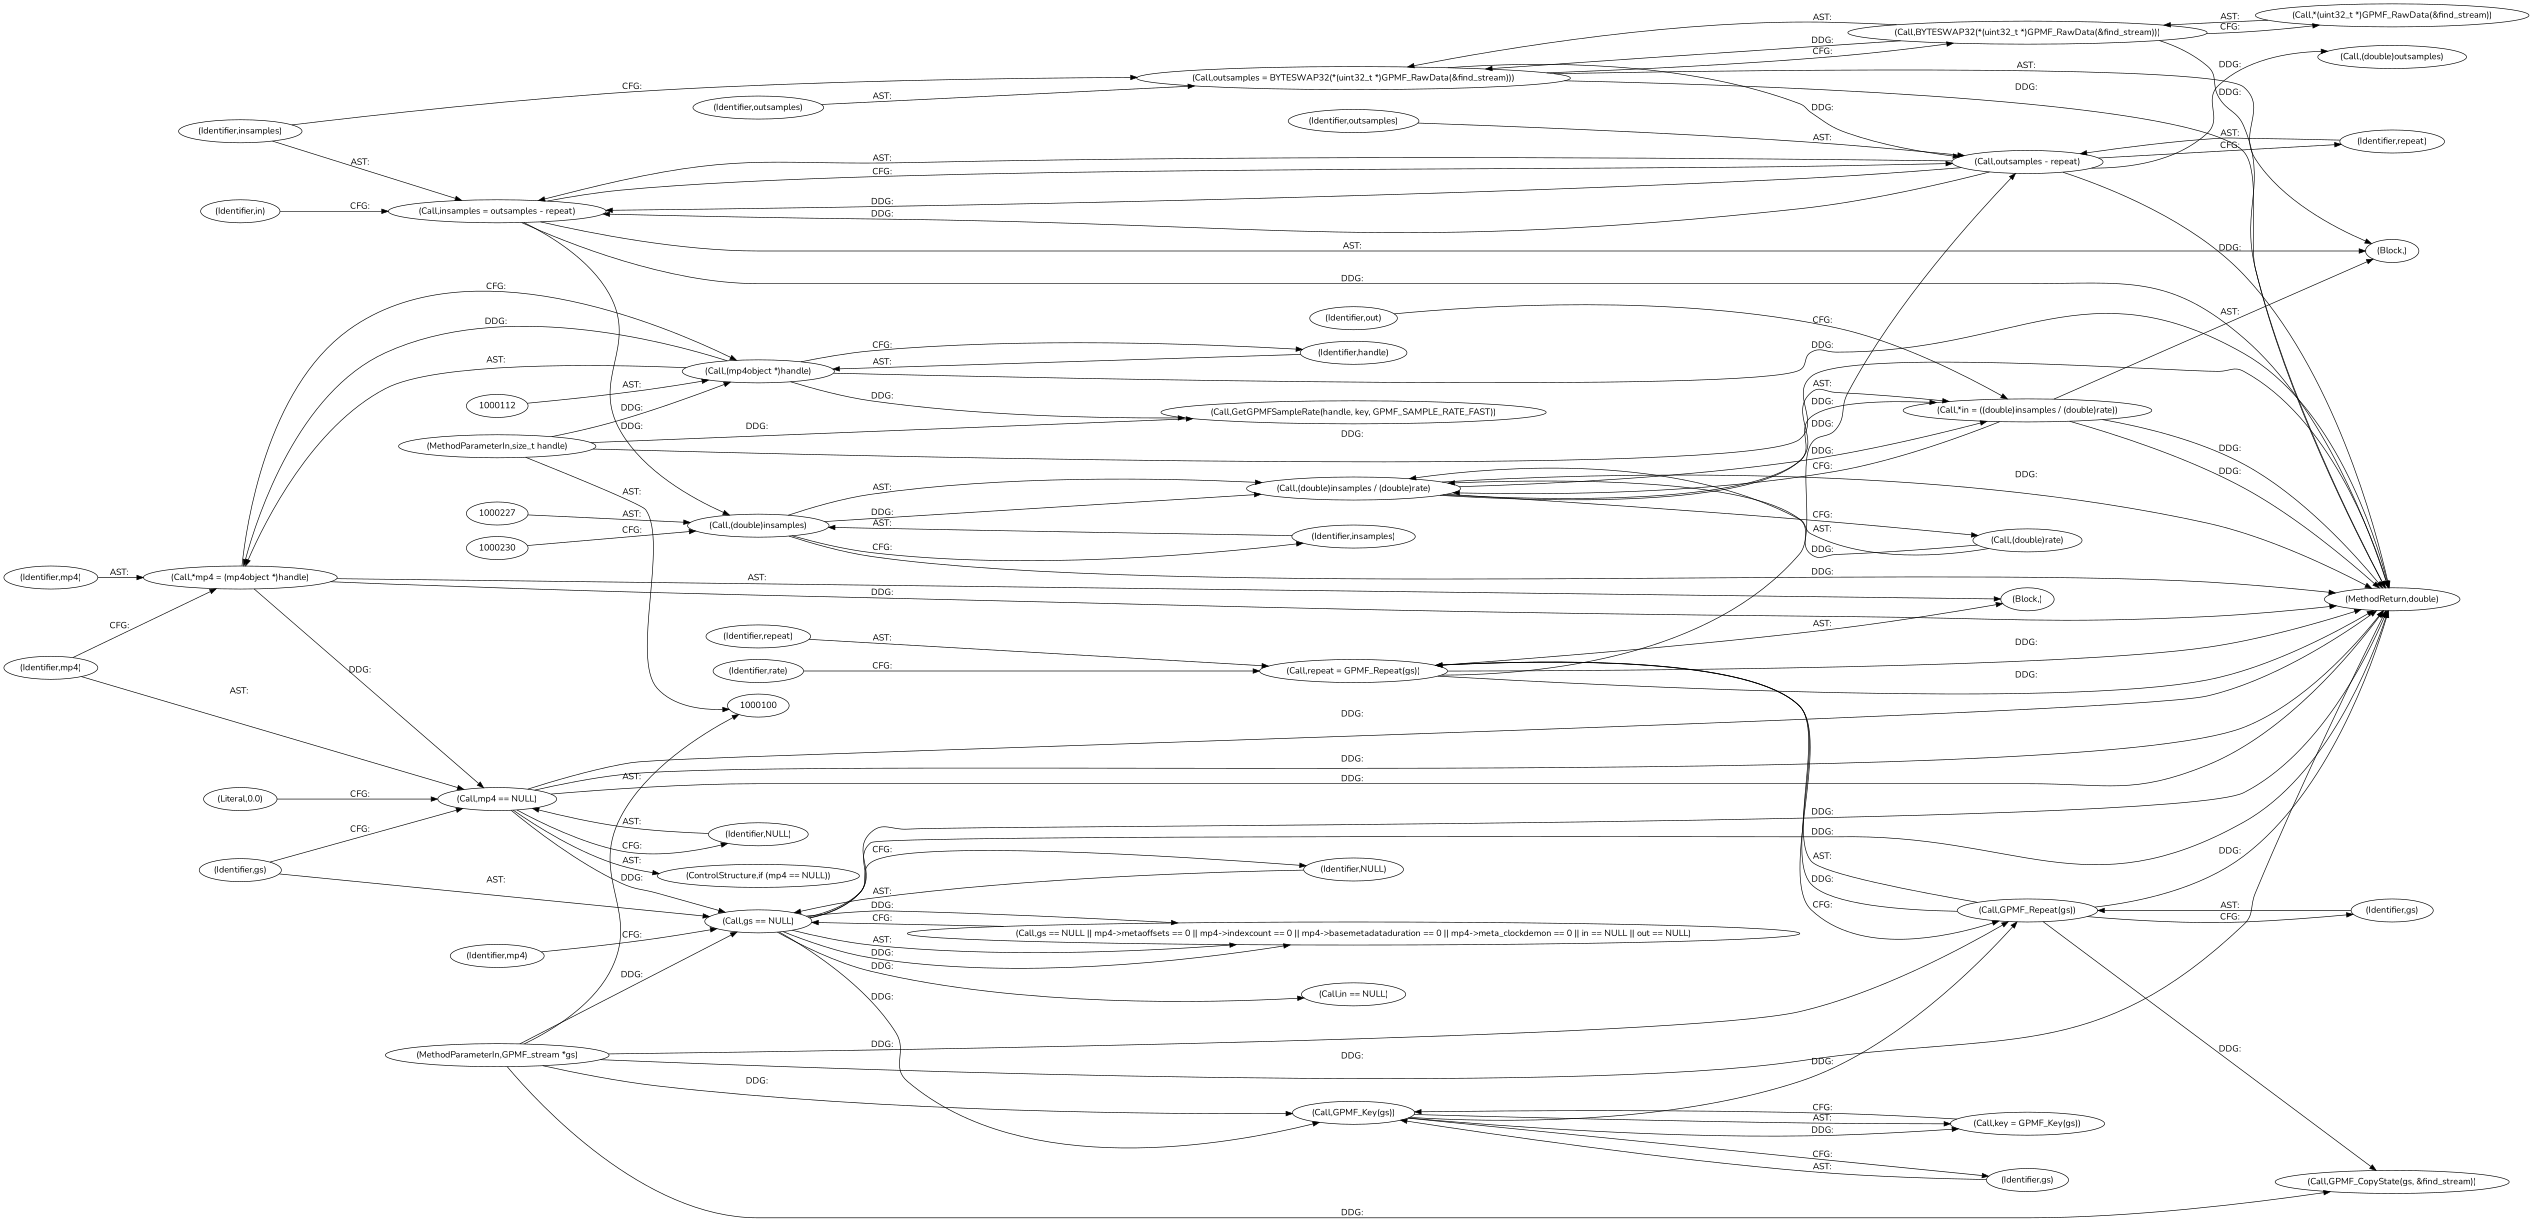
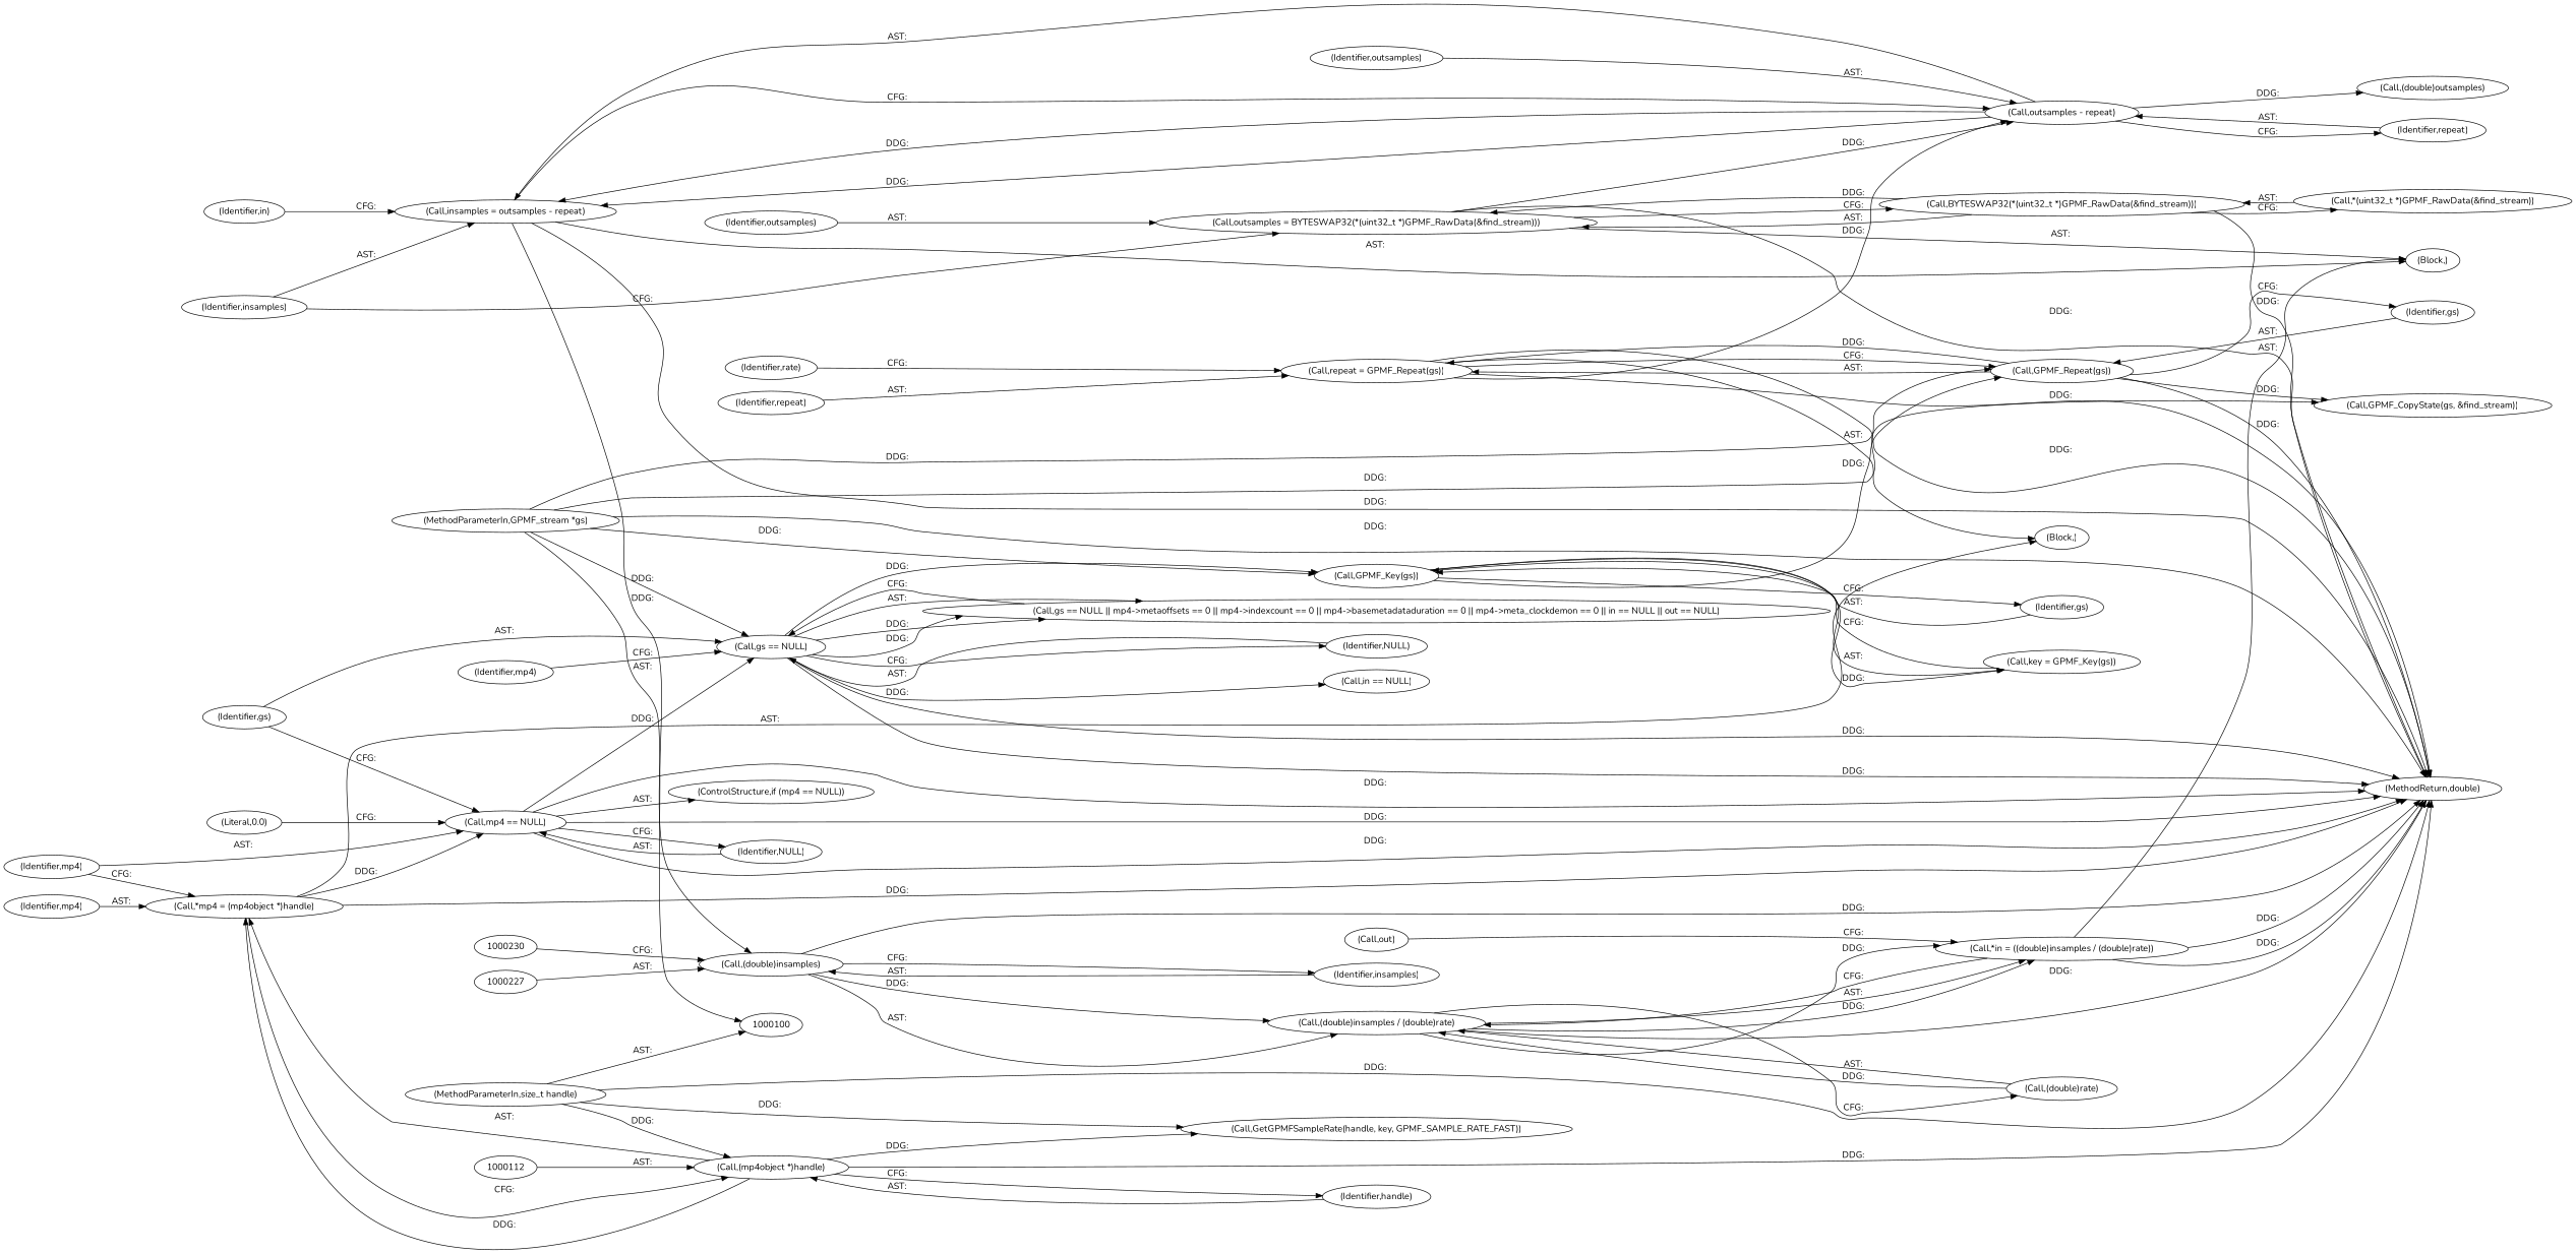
  digraph {
    fontname=Nunito
    rankdir=LR
    node [fontname=Nunito]
    edge [fontname=Nunito]
    n1 [label="(Call,insamples = outsamples - repeat)"]
    n2 [label="(Call,outsamples - repeat)"]
    n3 [label="(Call,(double)insamples)"]
    n4 [label="(MethodReturn,double)"]
    n5 [label="(Block,)"]
    n6 [label="(Identifier,repeat)"]
    n7 [label="(Call,(double)outsamples)"]
    n8 [label="(Call,(double)insamples / (double)rate)"]
    n9 [label="(Identifier,insamples)"]
    n10 [label="(Call,outsamples = BYTESWAP32(*(uint32_t *)GPMF_RawData(&find_stream)))"]
    n11 [label="(Call,BYTESWAP32(*(uint32_t *)GPMF_RawData(&find_stream)))"]
    n12 [label="(Call,*(uint32_t *)GPMF_RawData(&find_stream))"]
    n13 [label="(Call,repeat = GPMF_Repeat(gs))"]
    n14 [label="(Call,GPMF_Repeat(gs))"]
    n15 [label="(Block,)"]
    n16 [label="(Call,GPMF_CopyState(gs, &find_stream))"]
    n17 [label="(Identifier,gs)"]
    n18 [label="(Call,GPMF_Key(gs))"]
    n19 [label="(Identifier,gs)"]
    n20 [label="(Call,key = GPMF_Key(gs))"]
    n21 [label="(Call,gs == NULL)"]
    n22 [label="(Call,gs == NULL || mp4->metaoffsets == 0 || mp4->indexcount == 0 || mp4->basemetadataduration == 0 || mp4->meta_clockdemon == 0 || in == NULL || out == NULL)"]
    n23 [label="(Call,in == NULL)"]
    n24 [label="(Identifier,NULL)"]
    n25 [label="(MethodParameterIn,GPMF_stream *gs)"]
    1000100
    n27 [label="(Call,mp4 == NULL)"]
    n28 [label="(Identifier,NULL)"]
    n29 [label="(ControlStructure,if (mp4 == NULL))"]
    n30 [label="(Call,*mp4 = (mp4object *)handle)"]
    n31 [label="(Call,(mp4object *)handle)"]
    n32 [label="(Call,GetGPMFSampleRate(handle, key, GPMF_SAMPLE_RATE_FAST))"]
    n33 [label="(Identifier,handle)"]
    n34 [label="(MethodParameterIn,size_t handle)"]
    n35 [label="(Call,*in = ((double)insamples / (double)rate))"]
    n36 [label="(Call,(double)rate)"]
    n37 [label="(Identifier,in)"]
    n38 [label="(Identifier,gs)"]
    n39 [label="(Identifier,outsamples)"]
    n40 [label="(Identifier,mp4)"]
    n41 [label="(Literal,0.0)"]
    n42 [label="(Identifier,mp4)"]
    n43 [label="(Identifier,repeat)"]
    n44 [label="(Identifier,mp4)"]
    n45 [label="(Identifier,insamples)"]
    n46 [label="(Identifier,rate)"]
    n47 [label="(Identifier,outsamples)"]
-   n48 [label="(Identifier,out)"]
+   n48 [label="(Call,out)"]
    1000112
    1000227
    1000230
    n1 -> n2 [label="CFG: "]
    n1 -> n3 [label="DDG: "]
    n1 -> n4 [label="DDG: "]
    n1 -> n5 [label="AST: "]
    n2 -> n1 [label="AST: "]
    n2 -> n1 [label="DDG: "]
    n2 -> n1 [label="DDG: "]
-   n2 -> n4 [label="DDG: "]
    n2 -> n6 [label="CFG: "]
    n2 -> n7 [label="DDG: "]
    n3 -> n4 [label="DDG: "]
    n3 -> n8 [label="AST: "]
    n3 -> n8 [label="DDG: "]
    n3 -> n9 [label="CFG: "]
    n6 -> n2 [label="AST: "]
    n8 -> n4 [label="DDG: "]
    n8 -> n35 [label="AST: "]
    n8 -> n35 [label="DDG: "]
    n8 -> n35 [label="DDG: "]
    n8 -> n36 [label="CFG: "]
    n9 -> n3 [label="AST: "]
    n10 -> n2 [label="DDG: "]
    n10 -> n4 [label="DDG: "]
    n10 -> n5 [label="AST: "]
    n10 -> n11 [label="CFG: "]
    n11 -> n4 [label="DDG: "]
    n11 -> n10 [label="AST: "]
    n11 -> n10 [label="DDG: "]
    n11 -> n12 [label="CFG: "]
    n12 -> n11 [label="AST: "]
    n13 -> n2 [label="DDG: "]
    n13 -> n4 [label="DDG: "]
    n13 -> n4 [label="DDG: "]
    n13 -> n14 [label="CFG: "]
    n13 -> n15 [label="AST: "]
    n14 -> n4 [label="DDG: "]
    n14 -> n13 [label="AST: "]
    n14 -> n13 [label="DDG: "]
    n14 -> n16 [label="DDG: "]
    n14 -> n17 [label="CFG: "]
    n17 -> n14 [label="AST: "]
    n18 -> n14 [label="DDG: "]
    n18 -> n19 [label="CFG: "]
    n18 -> n20 [label="AST: "]
    n18 -> n20 [label="DDG: "]
    n19 -> n18 [label="AST: "]
    n20 -> n18 [label="CFG: "]
    n21 -> n4 [label="DDG: "]
    n21 -> n4 [label="DDG: "]
    n21 -> n18 [label="DDG: "]
    n21 -> n22 [label="AST: "]
    n21 -> n22 [label="DDG: "]
    n21 -> n22 [label="DDG: "]
    n21 -> n23 [label="DDG: "]
    n21 -> n24 [label="CFG: "]
    n22 -> n21 [label="CFG: "]
    n24 -> n21 [label="AST: "]
    n25 -> n4 [label="DDG: "]
    n25 -> n14 [label="DDG: "]
    n25 -> n16 [label="DDG: "]
    n25 -> n18 [label="DDG: "]
    n25 -> n21 [label="DDG: "]
    n25 -> 1000100 [label="AST: "]
    n27 -> n4 [label="DDG: "]
    n27 -> n4 [label="DDG: "]
    n27 -> n4 [label="DDG: "]
    n27 -> n21 [label="DDG: "]
    n27 -> n28 [label="CFG: "]
    n27 -> n29 [label="AST: "]
    n28 -> n27 [label="AST: "]
    n30 -> n4 [label="DDG: "]
    n30 -> n15 [label="AST: "]
    n30 -> n27 [label="DDG: "]
    n30 -> n31 [label="CFG: "]
    n31 -> n4 [label="DDG: "]
    n31 -> n30 [label="AST: "]
    n31 -> n30 [label="DDG: "]
    n31 -> n32 [label="DDG: "]
    n31 -> n33 [label="CFG: "]
    n33 -> n31 [label="AST: "]
    n34 -> n4 [label="DDG: "]
    n34 -> 1000100 [label="AST: "]
    n34 -> n31 [label="DDG: "]
    n34 -> n32 [label="DDG: "]
    n35 -> n4 [label="DDG: "]
    n35 -> n4 [label="DDG: "]
    n35 -> n5 [label="AST: "]
    n35 -> n8 [label="CFG: "]
    n36 -> n8 [label="AST: "]
    n36 -> n8 [label="DDG: "]
    n37 -> n1 [label="CFG: "]
    n38 -> n21 [label="AST: "]
    n38 -> n27 [label="CFG: "]
    n39 -> n2 [label="AST: "]
    n40 -> n30 [label="AST: "]
    n41 -> n27 [label="CFG: "]
    n42 -> n21 [label="CFG: "]
    n43 -> n13 [label="AST: "]
    n44 -> n27 [label="AST: "]
    n44 -> n30 [label="CFG: "]
    n45 -> n1 [label="AST: "]
    n45 -> n10 [label="CFG: "]
    n46 -> n13 [label="CFG: "]
    n47 -> n10 [label="AST: "]
    n48 -> n35 [label="CFG: "]
    1000112 -> n31 [label="AST: "]
    1000227 -> n3 [label="AST: "]
    1000230 -> n3 [label="CFG: "]
  }
